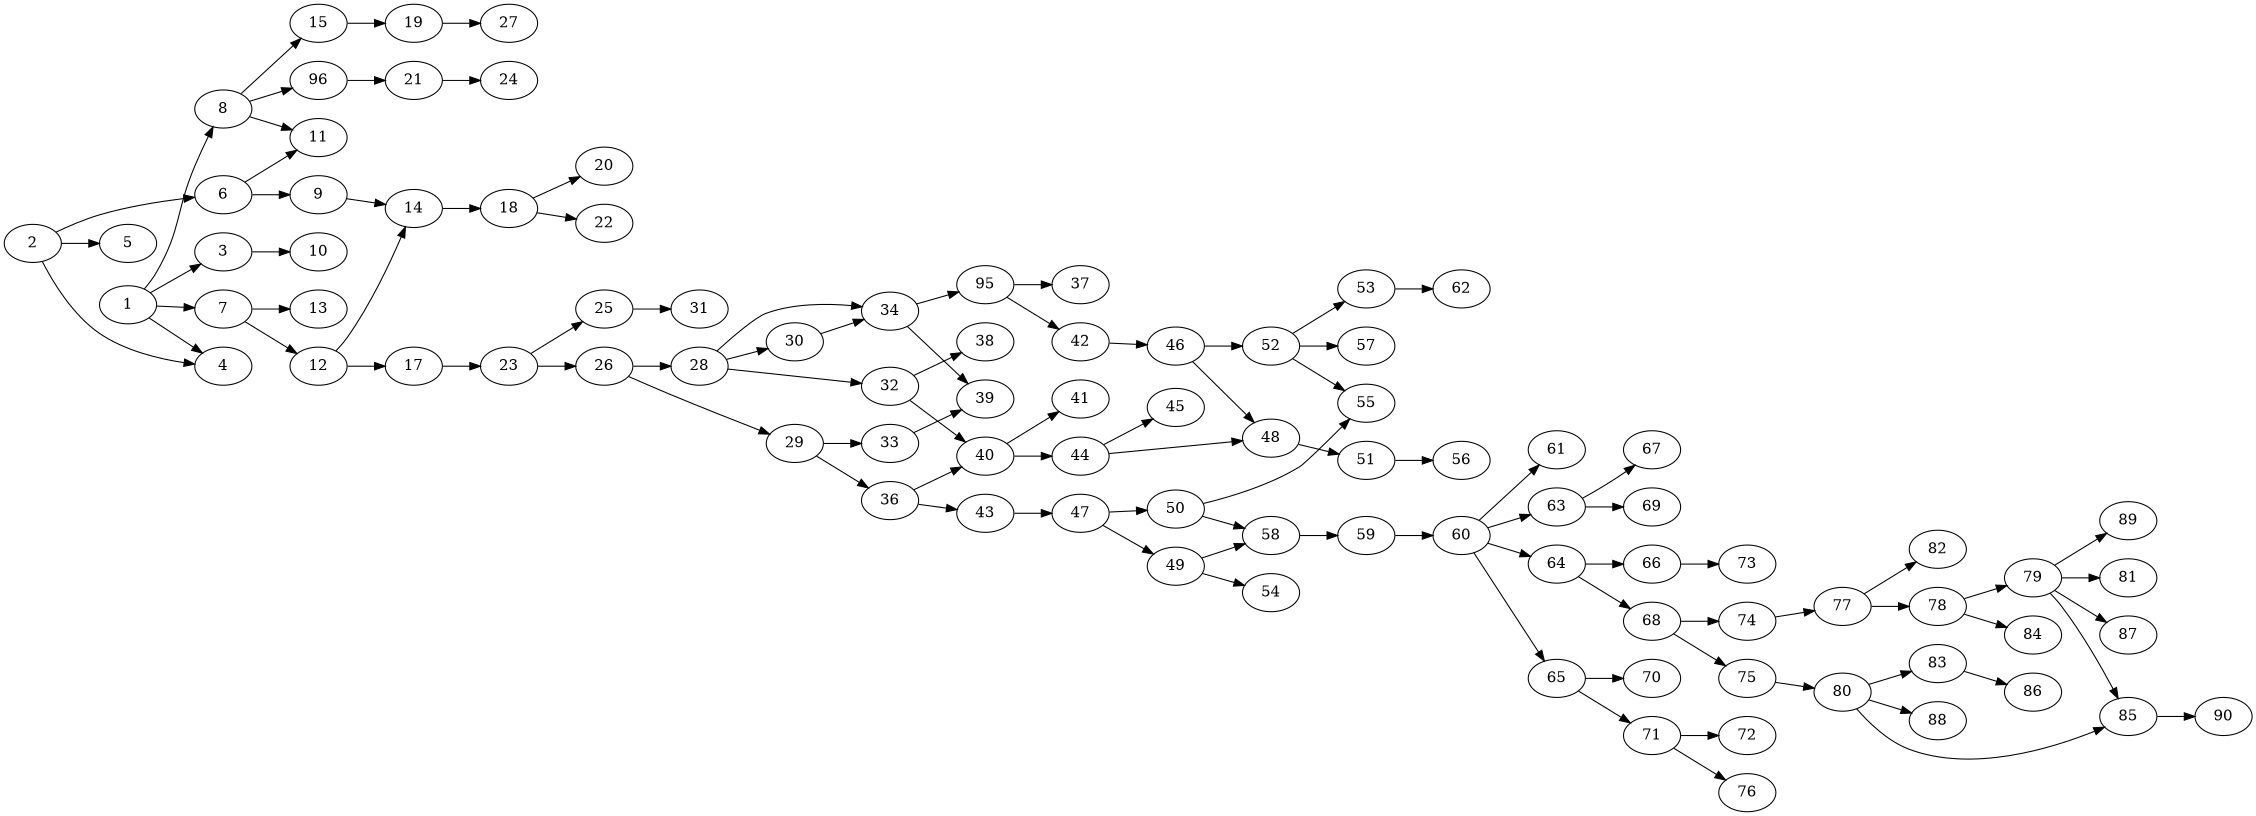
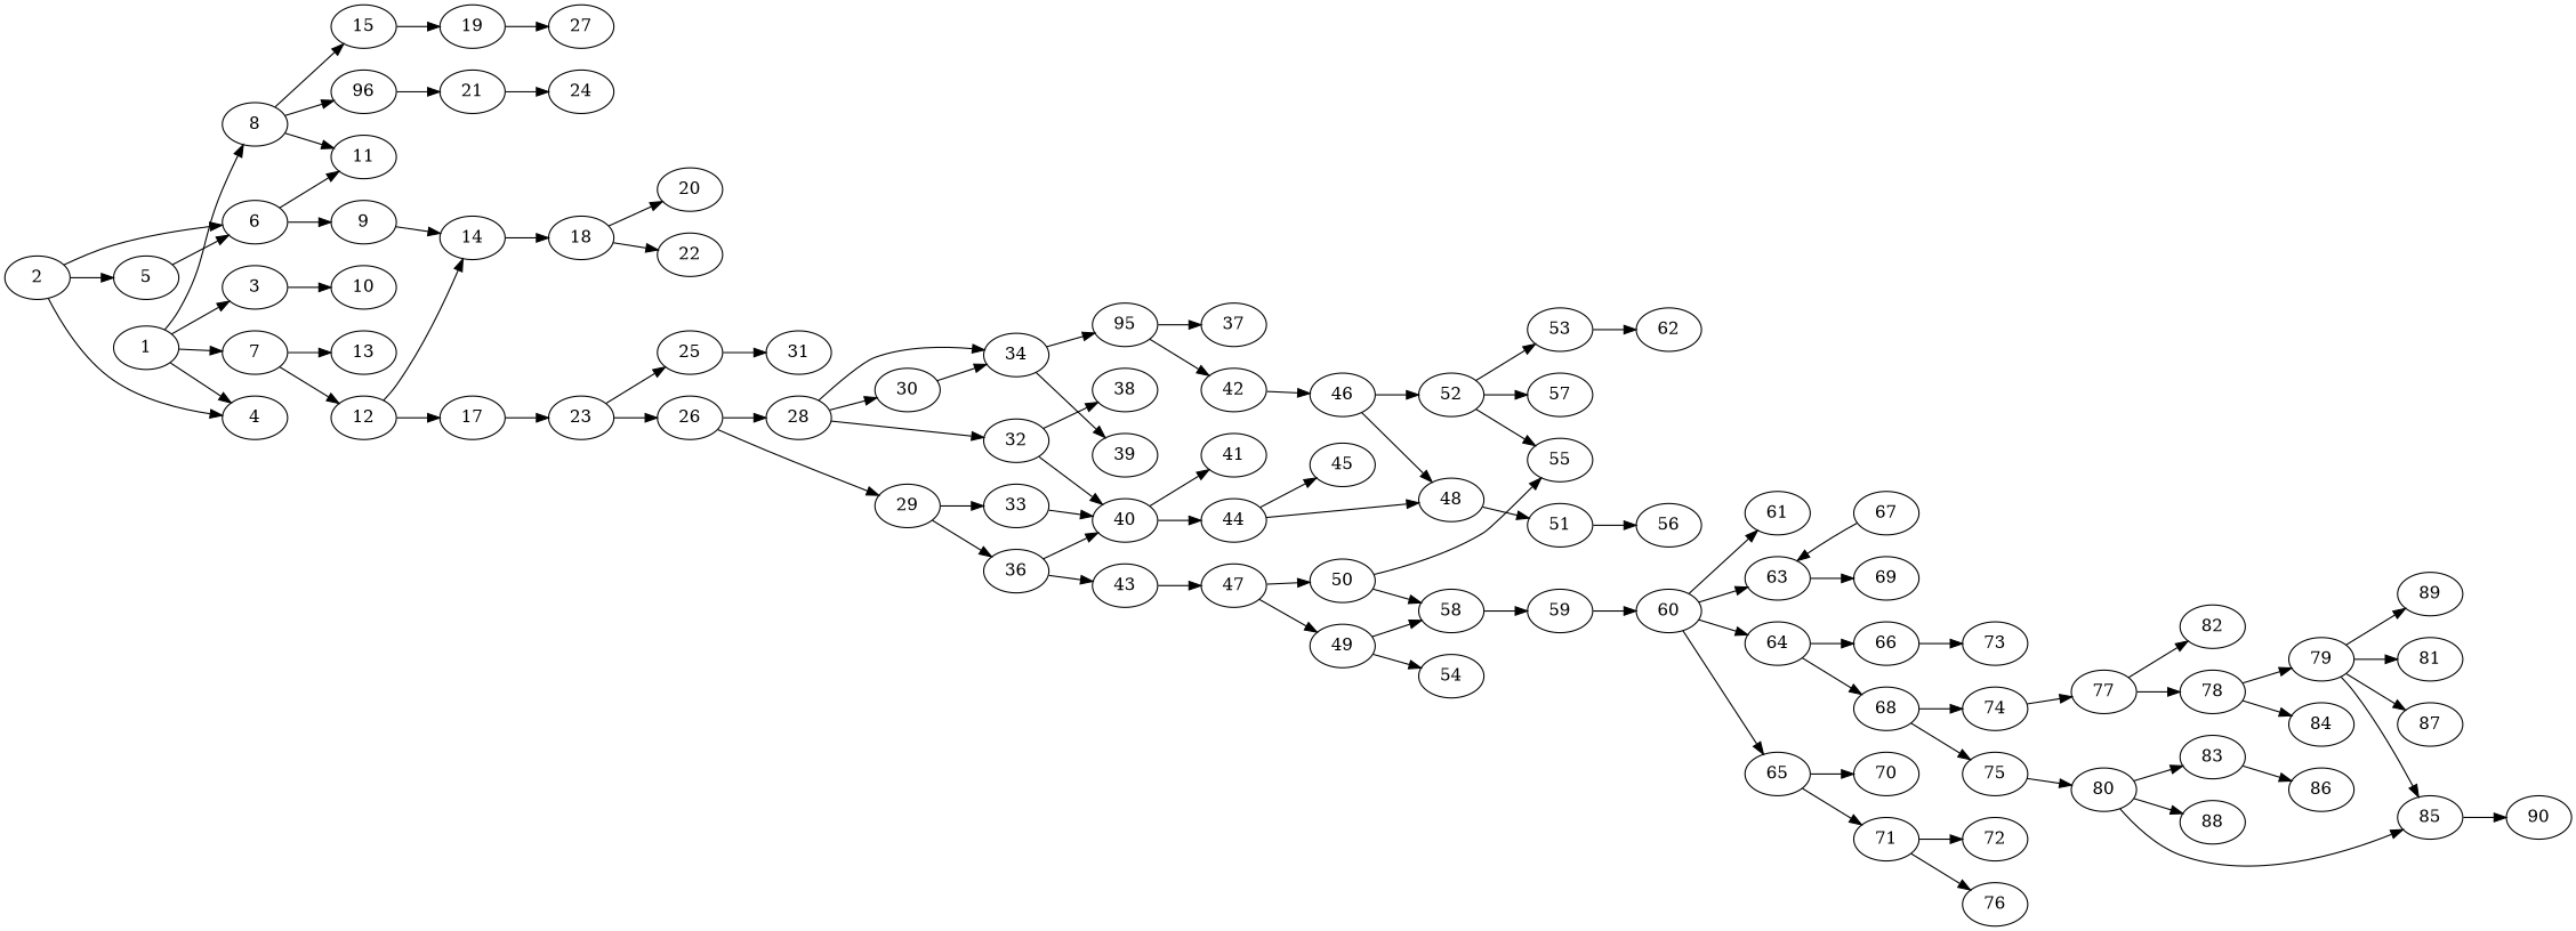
  digraph {
    rankdir=LR
    node [alpha=0.06]
    3 [alpha=0.03]
    1
    4
    7 [alpha=0.13]
    8 [alpha=0.02]
    10 [alpha=0.12]
    12 [alpha=0.18]
    13 [alpha=0.19]
    11
    15 [alpha=0.08]
    n11 [alpha=0.14 label=96]
    14 [alpha=0.10]
    17 [alpha=0.13]
    19 [alpha=0.02]
    21 [alpha=0.15]
    2 [alpha=0.03]
    5 [alpha=0.15]
    6 [alpha=0.09]
    9 [alpha=0.05]
    18 [alpha=0.04]
    23 [alpha=0.02]
    27 [alpha=0.10]
    24 [alpha=0.04]
    20 [alpha=0.04]
    22 [alpha=0.05]
    25 [alpha=0.10]
    26 [alpha=0.02]
    31 [alpha=0.15]
    28 [alpha=0.11]
    29 [alpha=0.00]
    30 [alpha=0.11]
    32
    34 [alpha=0.01]
    33
    36 [alpha=0.12]
    38 [alpha=0.08]
    40 [alpha=0.05]
    39 [alpha=0.00]
    n39 [alpha=0.04 label=95]
    43 [alpha=0.09]
    41 [alpha=0.19]
    44 [alpha=0.00]
    37 [alpha=0.09]
    42 [alpha=0.10]
    47 [alpha=0.03]
    45 [alpha=0.01]
    48 [alpha=0.16]
    46 [alpha=0.08]
    52 [alpha=0.16]
    49 [alpha=0.11]
    50 [alpha=0.13]
    51
    55 [alpha=0.17]
    53 [alpha=0.07]
    57 [alpha=0.18]
    54
    58 [alpha=0.13]
    56 [alpha=0.15]
    62 [alpha=0.09]
    59 [alpha=0.09]
    60 [alpha=0.11]
    61 [alpha=0.07]
    63 [alpha=0.14]
    64 [alpha=0.17]
    65 [alpha=0.12]
    67 [alpha=0.16]
    69 [alpha=0.09]
    66 [alpha=0.04]
    68 [alpha=0.12]
    70 [alpha=0.15]
    71 [alpha=0.14]
    73 [alpha=0.12]
    74 [alpha=0.14]
    75 [alpha=0.01]
    72 [alpha=0.10]
    76
    77 [alpha=0.01]
    80 [alpha=0.12]
    78 [alpha=0.19]
    82 [alpha=0.10]
    85 [alpha=0.01]
    83 [alpha=0.17]
    88
    79 [alpha=0.01]
    84 [alpha=0.09]
    90 [alpha=0.00]
    86 [alpha=0.10]
    81 [alpha=0.05]
    87 [alpha=0.12]
    89 [alpha=0.13]
    3 -> 10
    1 -> 3
    1 -> 4
    1 -> 7
    1 -> 8
    7 -> 12
    7 -> 13
    8 -> 11
    8 -> 15
    8 -> n11
    12 -> 14
    12 -> 17
    15 -> 19
    n11 -> 21
    14 -> 18
    17 -> 23
    19 -> 27
    21 -> 24
    2 -> 4
    2 -> 5
    2 -> 6
+   5 -> 6
    6 -> 11
    6 -> 9
    9 -> 14
    18 -> 20
    18 -> 22
    23 -> 25
    23 -> 26
    25 -> 31
    26 -> 28
    26 -> 29
    28 -> 30
    28 -> 32
    28 -> 34
    29 -> 33
    29 -> 36
    30 -> 34
    32 -> 38
    32 -> 40
    34 -> 39
    34 -> n39
-   33 -> 39
+   33 -> 40
    36 -> 40
    36 -> 43
    40 -> 41
    40 -> 44
    n39 -> 37
    n39 -> 42
    43 -> 47
    44 -> 45
    44 -> 48
    42 -> 46
    47 -> 49
    47 -> 50
    48 -> 51
    46 -> 48
    46 -> 52
    52 -> 55
    52 -> 53
    52 -> 57
    49 -> 54
    49 -> 58
    50 -> 55
    50 -> 58
    51 -> 56
    53 -> 62
    58 -> 59
    59 -> 60
    60 -> 61
    60 -> 63
    60 -> 64
    60 -> 65
-   63 -> 67
+   67 -> 63
    63 -> 69
    64 -> 66
    64 -> 68
    65 -> 70
    65 -> 71
    66 -> 73
    68 -> 74
    68 -> 75
    71 -> 72
    71 -> 76
    74 -> 77
    75 -> 80
    77 -> 78
    77 -> 82
    80 -> 85
    80 -> 83
    80 -> 88
    78 -> 79
    78 -> 84
    85 -> 90
    83 -> 86
    79 -> 85
    79 -> 81
    79 -> 87
    79 -> 89
  }
